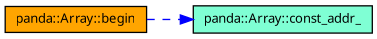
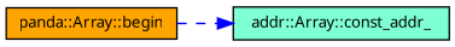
  digraph {
    rankdir=LR
    fontname="Noto Sans"
    node [color=black fontname="Noto Sans" fontsize=10 shape=record style=filled]
    n1 [fillcolor=orange fontcolor=black height=0.2 label="panda::Array::begin" width=0.4]
-   n2 [fillcolor=aquamarine height=0.2 label="panda::Array::const_addr_" width=0.4]
+   n2 [fillcolor=aquamarine height=0.2 label="addr::Array::const_addr_" width=0.4]
    n1 -> n2 [color=blue fontname="Noto Sans" fontsize=10 labelfontname=Helvetica labelfontsize=10 style=dashed]
  }
